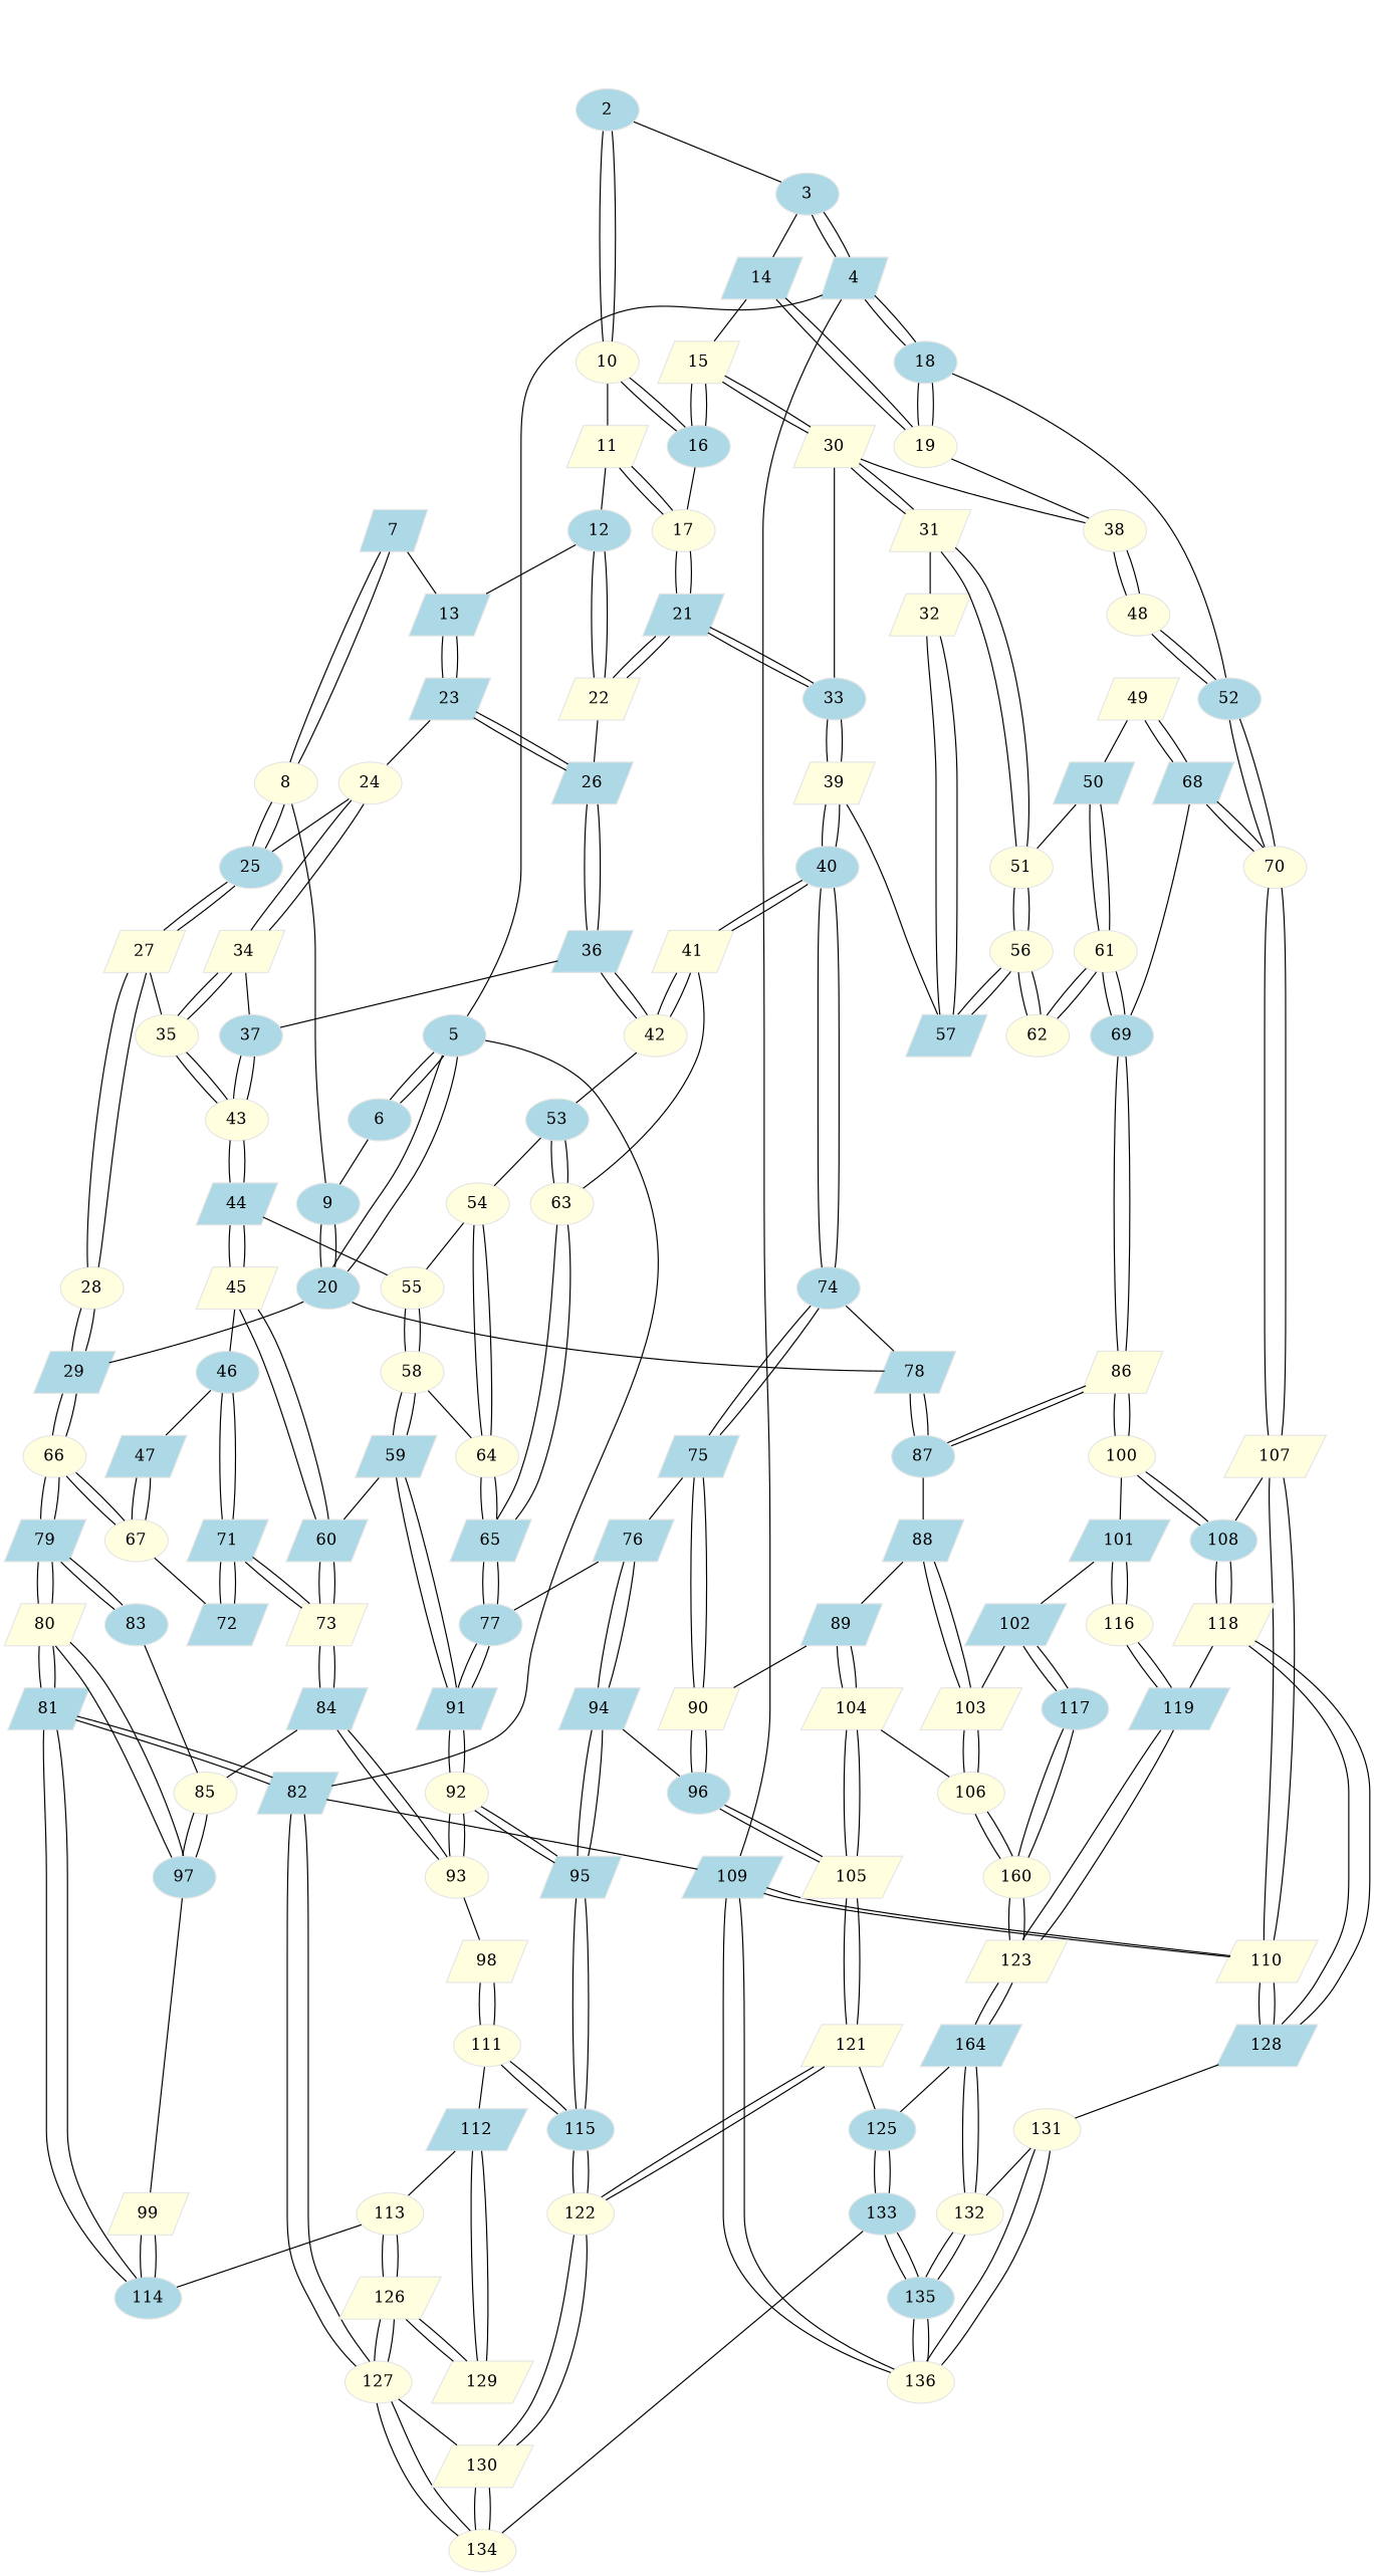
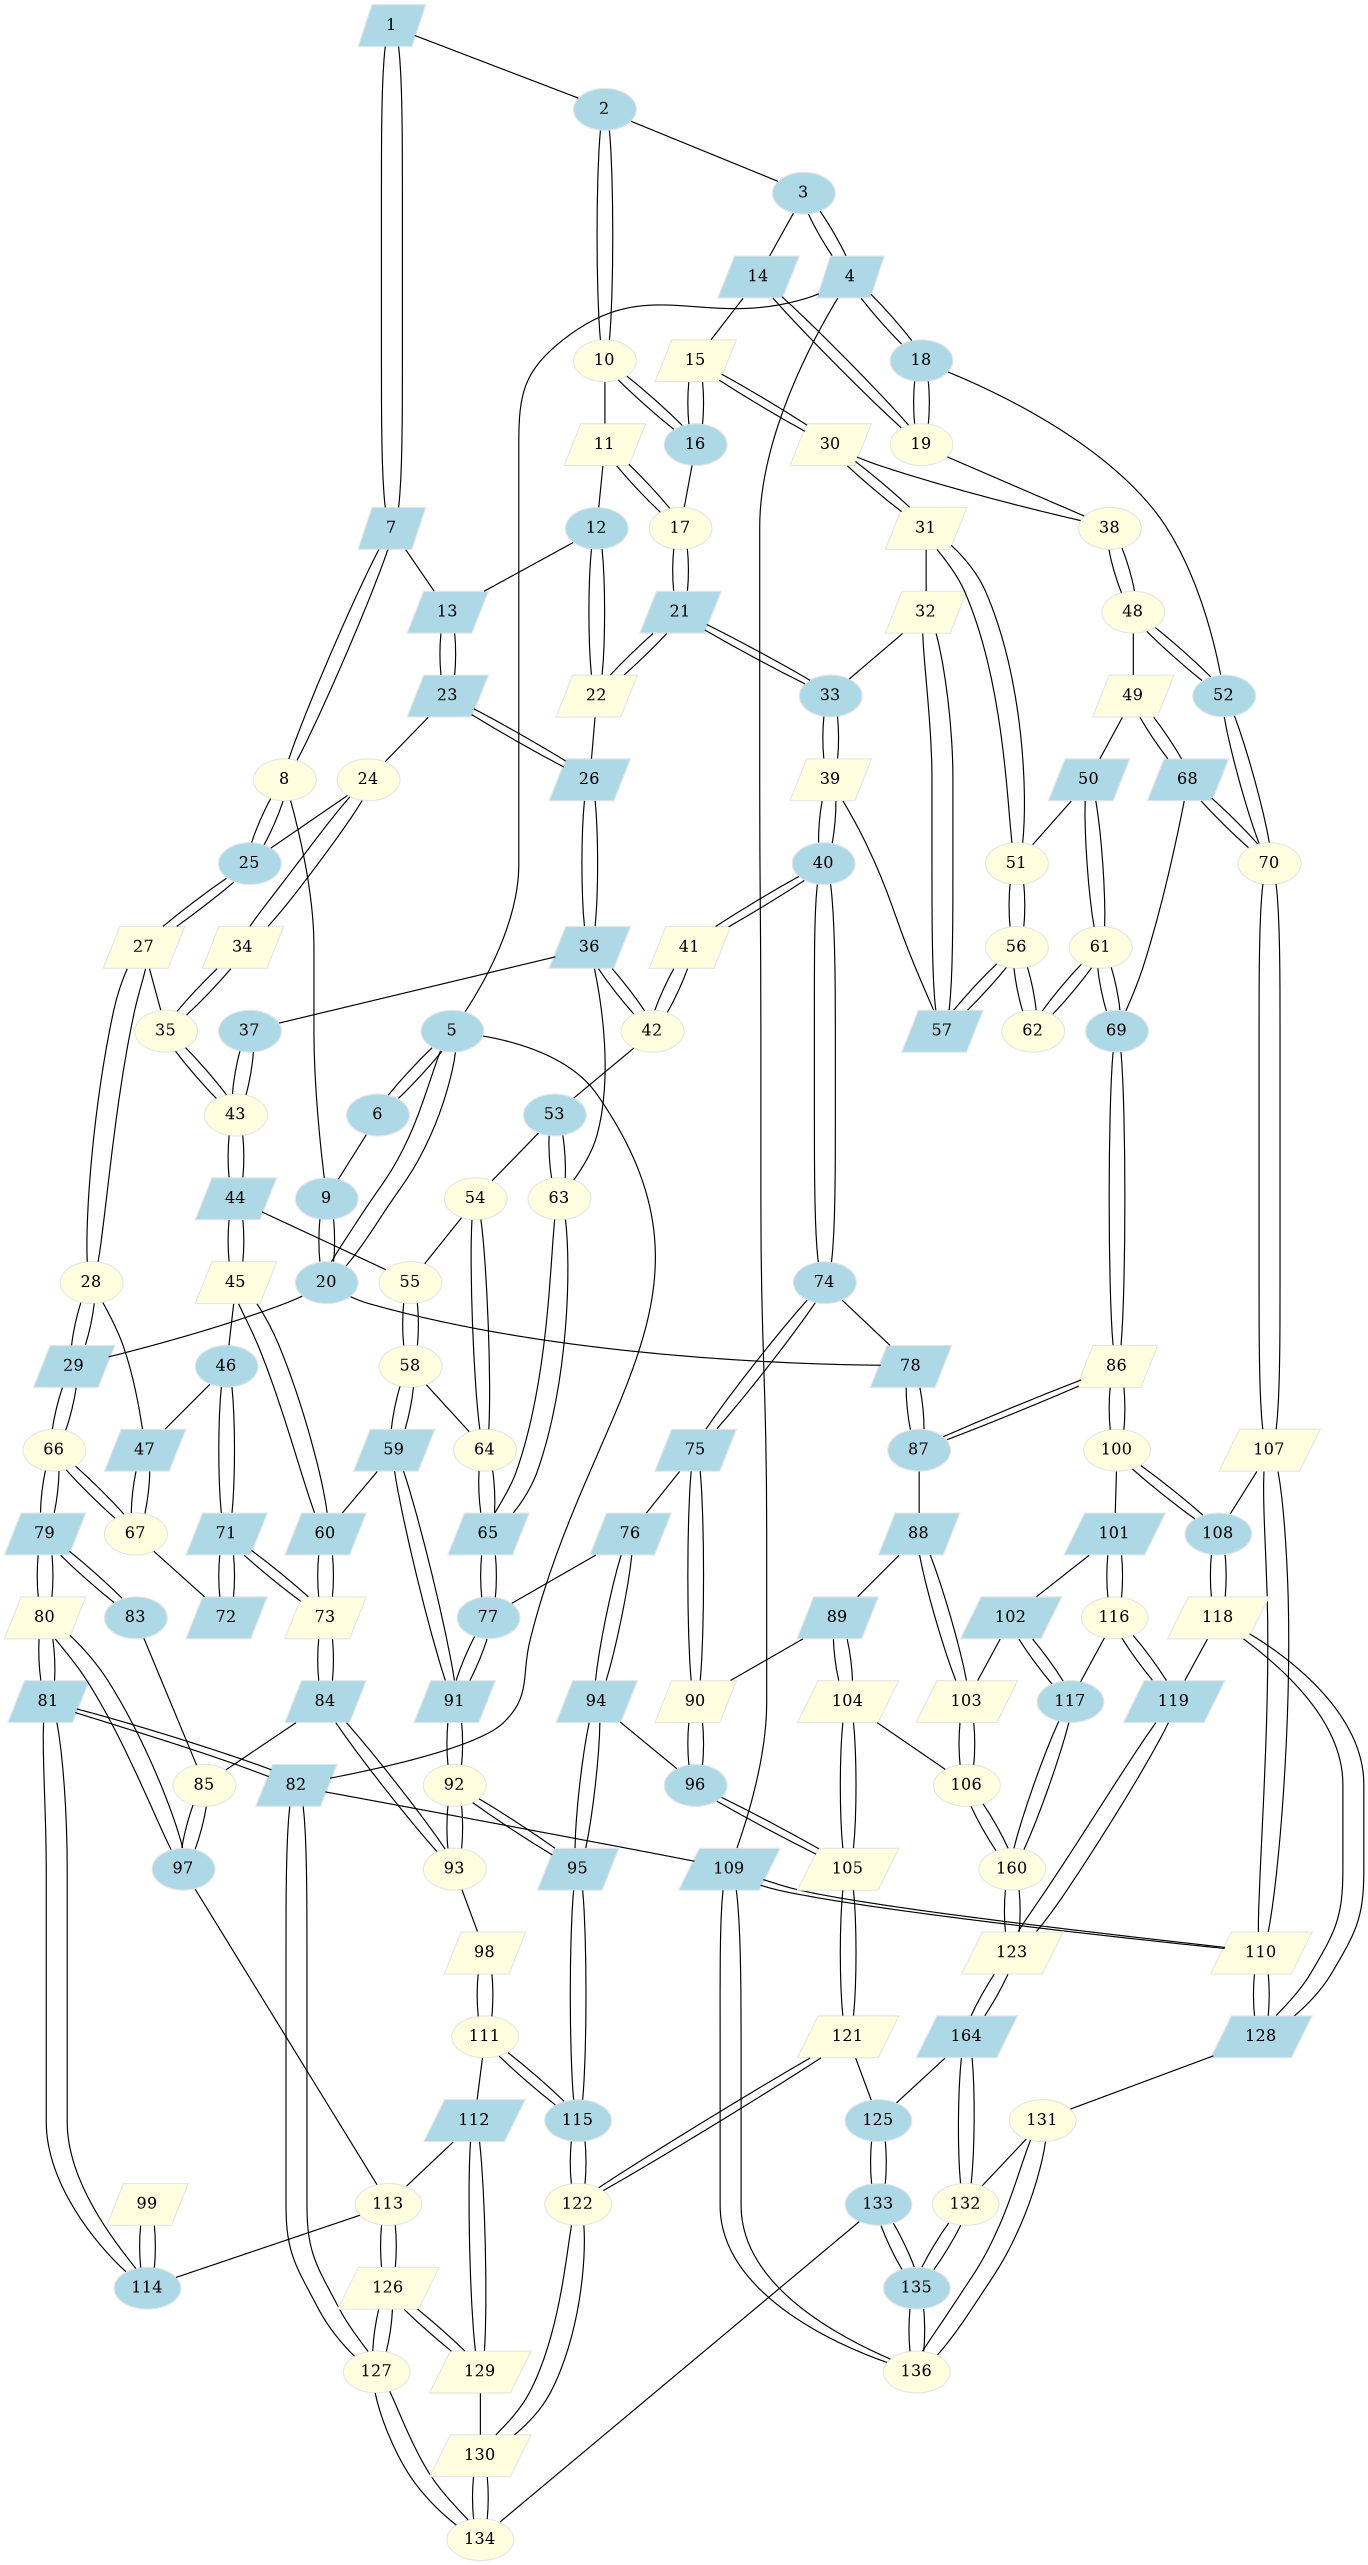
  graph {
    node [color=gray90 fillcolor=lightblue shape=ellipse style=filled]
    2
+   1 [shape=parallelogram]
    7 [shape=parallelogram]
    3
    10 [fillcolor=lightyellow]
    8 [fillcolor=lightyellow]
    13 [shape=parallelogram]
    4 [shape=parallelogram]
    14 [shape=parallelogram]
    11 [fillcolor=lightyellow shape=parallelogram]
    16
    5
    18
    109 [shape=parallelogram]
    15 [fillcolor=lightyellow shape=parallelogram]
    19 [fillcolor=lightyellow]
    6
    20
    82 [shape=parallelogram]
    52
    110 [fillcolor=lightyellow shape=parallelogram]
    136 [fillcolor=lightyellow]
    9
    29 [shape=parallelogram]
    78 [shape=parallelogram]
    127 [fillcolor=lightyellow]
    25
    23 [shape=parallelogram]
    27 [fillcolor=lightyellow shape=parallelogram]
    12
    17 [fillcolor=lightyellow]
    22 [fillcolor=lightyellow shape=parallelogram]
    21 [shape=parallelogram]
    26 [shape=parallelogram]
    24 [fillcolor=lightyellow]
    30 [fillcolor=lightyellow shape=parallelogram]
    38 [fillcolor=lightyellow]
    31 [fillcolor=lightyellow shape=parallelogram]
    33
    70 [fillcolor=lightyellow]
    48 [fillcolor=lightyellow]
    66 [fillcolor=lightyellow]
    39 [fillcolor=lightyellow shape=parallelogram]
    36 [shape=parallelogram]
    34 [fillcolor=lightyellow shape=parallelogram]
    35 [fillcolor=lightyellow]
    37
    28 [fillcolor=lightyellow]
    42 [fillcolor=lightyellow]
    47 [shape=parallelogram]
    43 [fillcolor=lightyellow]
    67 [fillcolor=lightyellow]
    79 [shape=parallelogram]
    32 [fillcolor=lightyellow shape=parallelogram]
    51 [fillcolor=lightyellow]
    57 [shape=parallelogram]
    56 [fillcolor=lightyellow]
    40
    44 [shape=parallelogram]
    53
    49 [fillcolor=lightyellow shape=parallelogram]
    41 [fillcolor=lightyellow shape=parallelogram]
    74
    63 [fillcolor=lightyellow]
    75 [shape=parallelogram]
    65 [shape=parallelogram]
    54 [fillcolor=lightyellow]
    45 [fillcolor=lightyellow shape=parallelogram]
    55 [fillcolor=lightyellow]
    46
    60 [shape=parallelogram]
    58 [fillcolor=lightyellow]
    71 [shape=parallelogram]
    73 [fillcolor=lightyellow shape=parallelogram]
    72 [shape=parallelogram]
    50 [shape=parallelogram]
    68 [shape=parallelogram]
    61 [fillcolor=lightyellow]
    69
    62 [fillcolor=lightyellow]
    107 [fillcolor=lightyellow shape=parallelogram]
    64 [fillcolor=lightyellow]
    59 [shape=parallelogram]
    91 [shape=parallelogram]
    92 [fillcolor=lightyellow]
    84 [shape=parallelogram]
    86 [fillcolor=lightyellow shape=parallelogram]
    87
    77
    83
    80 [fillcolor=lightyellow shape=parallelogram]
    100 [fillcolor=lightyellow]
    108
    85 [fillcolor=lightyellow]
    93 [fillcolor=lightyellow]
    76 [shape=parallelogram]
    90 [fillcolor=lightyellow shape=parallelogram]
    94 [shape=parallelogram]
    96
    95 [shape=parallelogram]
    88 [shape=parallelogram]
    81 [shape=parallelogram]
    97
    114
    99 [fillcolor=lightyellow shape=parallelogram]
    134 [fillcolor=lightyellow]
    98 [fillcolor=lightyellow shape=parallelogram]
    101 [shape=parallelogram]
    89 [shape=parallelogram]
    103 [fillcolor=lightyellow shape=parallelogram]
    104 [fillcolor=lightyellow shape=parallelogram]
    106 [fillcolor=lightyellow]
    105 [fillcolor=lightyellow shape=parallelogram]
    115
    111 [fillcolor=lightyellow]
    122 [fillcolor=lightyellow]
    121 [fillcolor=lightyellow shape=parallelogram]
    112 [shape=parallelogram]
    102 [shape=parallelogram]
    116 [fillcolor=lightyellow]
    118 [fillcolor=lightyellow shape=parallelogram]
    117
    119 [shape=parallelogram]
    n124 [fillcolor=lightyellow label=160]
    125
    123 [fillcolor=lightyellow shape=parallelogram]
    128 [shape=parallelogram]
    131 [fillcolor=lightyellow]
    113 [fillcolor=lightyellow]
    129 [fillcolor=lightyellow shape=parallelogram]
    126 [fillcolor=lightyellow shape=parallelogram]
    130 [fillcolor=lightyellow shape=parallelogram]
    n133 [label=164 shape=parallelogram]
    133
    132 [fillcolor=lightyellow]
    135
    2 -- 3
    2 -- 10
    2 -- 10
+   1 -- 2
+   1 -- 7
+   1 -- 7
    7 -- 8
    7 -- 8
    7 -- 13
    3 -- 4
    3 -- 4
    3 -- 14
    10 -- 11
    10 -- 16
    10 -- 16
    8 -- 9
    8 -- 25
    8 -- 25
    13 -- 23
    13 -- 23
    4 -- 5
    4 -- 18
    4 -- 18
    4 -- 109
    14 -- 15
    14 -- 19
    14 -- 19
    11 -- 12
    11 -- 17
    11 -- 17
    16 -- 17
    5 -- 6
    5 -- 6
    5 -- 20
    5 -- 20
    5 -- 82
    18 -- 19
    18 -- 19
    18 -- 52
    109 -- 110
    109 -- 110
    109 -- 136
    109 -- 136
    15 -- 16
    15 -- 16
    15 -- 30
    15 -- 30
    19 -- 38
    6 -- 9
    20 -- 29
    20 -- 78
    82 -- 109
    82 -- 127
    82 -- 127
    52 -- 70
    52 -- 70
    110 -- 128
    110 -- 128
    9 -- 20
    9 -- 20
    29 -- 66
    29 -- 66
    78 -- 87
    78 -- 87
    127 -- 134
    127 -- 134
    25 -- 27
    25 -- 27
    23 -- 26
    23 -- 26
    23 -- 24
    27 -- 35
    27 -- 28
    27 -- 28
    12 -- 13
    12 -- 22
    12 -- 22
    17 -- 21
    17 -- 21
    22 -- 26
    21 -- 22
    21 -- 22
    21 -- 33
    21 -- 33
    26 -- 36
    26 -- 36
    24 -- 25
    24 -- 34
    24 -- 34
    30 -- 38
    30 -- 31
    30 -- 31
    38 -- 48
    38 -- 48
    31 -- 32
    31 -- 51
    31 -- 51
    33 -- 39
    33 -- 39
    70 -- 107
    70 -- 107
    48 -- 52
    48 -- 52
+   48 -- 49
    66 -- 67
    66 -- 67
    66 -- 79
    66 -- 79
    39 -- 57
    39 -- 40
    39 -- 40
    36 -- 37
    36 -- 42
    36 -- 42
    34 -- 35
    34 -- 35
-   34 -- 37
    35 -- 43
    35 -- 43
    37 -- 43
    37 -- 43
    28 -- 29
    28 -- 29
+   28 -- 47
    42 -- 53
    47 -- 67
    47 -- 67
    43 -- 44
    43 -- 44
    67 -- 72
    79 -- 83
    79 -- 83
    79 -- 80
    79 -- 80
-   30 -- 33
+   32 -- 33
    32 -- 57
    32 -- 57
    51 -- 56
    51 -- 56
    56 -- 57
    56 -- 57
    56 -- 62
    56 -- 62
    40 -- 41
    40 -- 41
    40 -- 74
    40 -- 74
    44 -- 45
    44 -- 45
    44 -- 55
    53 -- 63
    53 -- 63
    53 -- 54
    49 -- 50
    49 -- 68
    49 -- 68
    41 -- 42
    41 -- 42
-   41 -- 63
+   36 -- 63
    74 -- 78
    74 -- 75
    74 -- 75
    63 -- 65
    63 -- 65
    75 -- 76
    75 -- 90
    75 -- 90
    65 -- 77
    65 -- 77
    54 -- 55
    54 -- 64
    54 -- 64
    45 -- 46
    45 -- 60
    45 -- 60
    55 -- 58
    55 -- 58
    46 -- 47
    46 -- 71
    46 -- 71
    60 -- 73
    60 -- 73
    58 -- 64
    58 -- 59
    58 -- 59
    71 -- 73
    71 -- 73
    71 -- 72
    71 -- 72
    73 -- 84
    73 -- 84
    50 -- 51
    50 -- 61
    50 -- 61
    68 -- 70
    68 -- 70
    68 -- 69
    61 -- 69
    61 -- 69
    61 -- 62
    61 -- 62
    69 -- 86
    69 -- 86
    107 -- 110
    107 -- 110
    107 -- 108
    64 -- 65
    64 -- 65
    59 -- 60
    59 -- 91
    59 -- 91
    91 -- 92
    91 -- 92
    92 -- 93
    92 -- 93
    92 -- 95
    92 -- 95
    84 -- 85
    84 -- 93
    84 -- 93
    86 -- 87
    86 -- 87
    86 -- 100
    86 -- 100
    87 -- 88
    77 -- 91
    77 -- 91
    83 -- 85
    80 -- 81
    80 -- 81
    80 -- 97
    80 -- 97
    100 -- 108
    100 -- 108
    100 -- 101
    108 -- 118
    108 -- 118
    85 -- 97
    85 -- 97
    93 -- 98
    76 -- 77
    76 -- 94
    76 -- 94
    90 -- 96
    90 -- 96
    94 -- 96
    94 -- 95
    94 -- 95
    96 -- 105
    96 -- 105
    95 -- 115
    95 -- 115
    88 -- 89
    88 -- 103
    88 -- 103
    81 -- 82
    81 -- 82
    81 -- 114
    81 -- 114
-   97 -- 99
+   97 -- 113
    99 -- 114
    99 -- 114
    98 -- 111
    98 -- 111
    101 -- 102
    101 -- 116
    101 -- 116
    89 -- 90
    89 -- 104
    89 -- 104
    103 -- 106
    103 -- 106
    104 -- 106
    104 -- 105
    104 -- 105
    106 -- n124
    106 -- n124
    105 -- 121
    105 -- 121
    115 -- 122
    115 -- 122
    111 -- 115
    111 -- 115
    111 -- 112
    122 -- 130
    122 -- 130
    121 -- 122
    121 -- 122
    121 -- 125
    112 -- 113
    112 -- 129
    112 -- 129
    102 -- 103
    102 -- 117
    102 -- 117
+   116 -- 117
    116 -- 119
    116 -- 119
    118 -- 119
    118 -- 128
    118 -- 128
    117 -- n124
    117 -- n124
    119 -- 123
    119 -- 123
    n124 -- 123
    n124 -- 123
    125 -- 133
    125 -- 133
    123 -- n133
    123 -- n133
    128 -- 131
    131 -- 136
    131 -- 136
    131 -- 132
    113 -- 114
    113 -- 126
    113 -- 126
-   127 -- 130
+   129 -- 130
    126 -- 127
    126 -- 127
    126 -- 129
    126 -- 129
    130 -- 134
    130 -- 134
    n133 -- 125
    n133 -- 132
    n133 -- 132
    133 -- 134
    133 -- 135
    133 -- 135
    132 -- 135
    132 -- 135
    135 -- 136
    135 -- 136
  }
